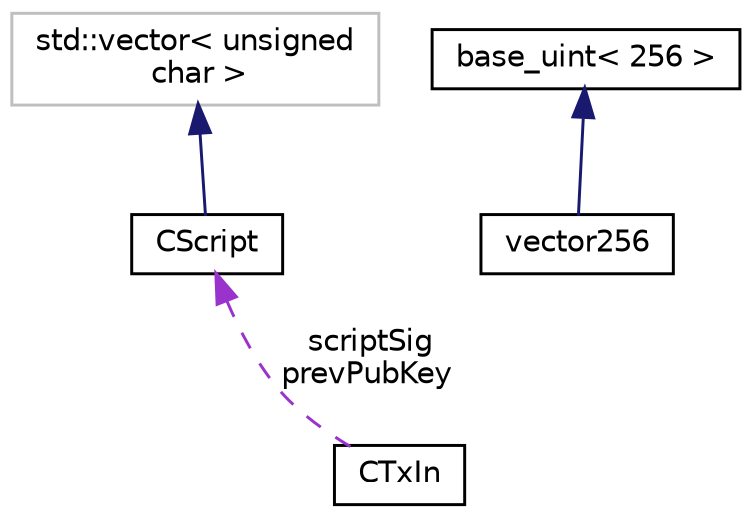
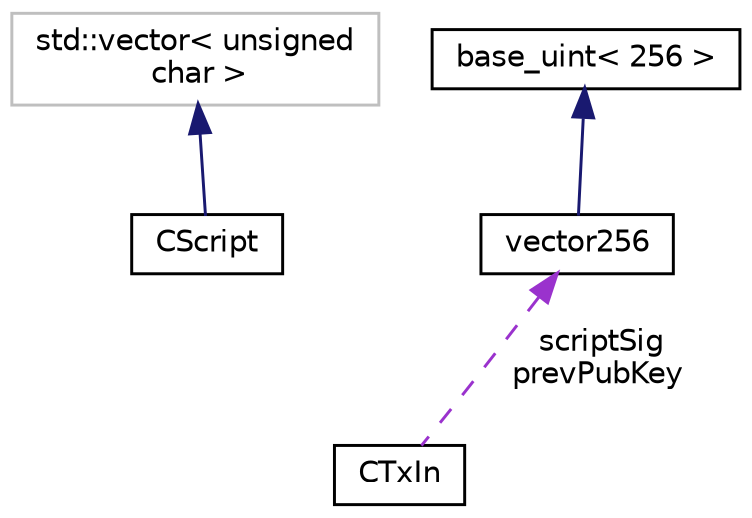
  digraph {
    node [color=black fillcolor=white fontname=Helvetica fontsize=10 shape=record style=filled]
    edge [color=midnightblue dir=back fontname=Helvetica fontsize=10 labelfontname=Helvetica labelfontsize=10 style=solid]
    n1 [height=0.2 label=CTxIn width=0.4]
    n2 [height=0.2 label=CScript width=0.4]
    n3 [color=grey75 height=0.2 label="std::vector\< unsigned\l char \>" width=0.4]
    n4 [height=0.2 label=vector256 width=0.4]
    n5 [height=0.2 label="base_uint\< 256 \>" width=0.4]
-   n2 -> n1 [color=darkorchid3 label=" scriptSig\nprevPubKey" style=dashed]
+   n4 -> n1 [color=darkorchid3 label=" scriptSig\nprevPubKey" style=dashed]
    n3 -> n2
    n5 -> n4
  }
